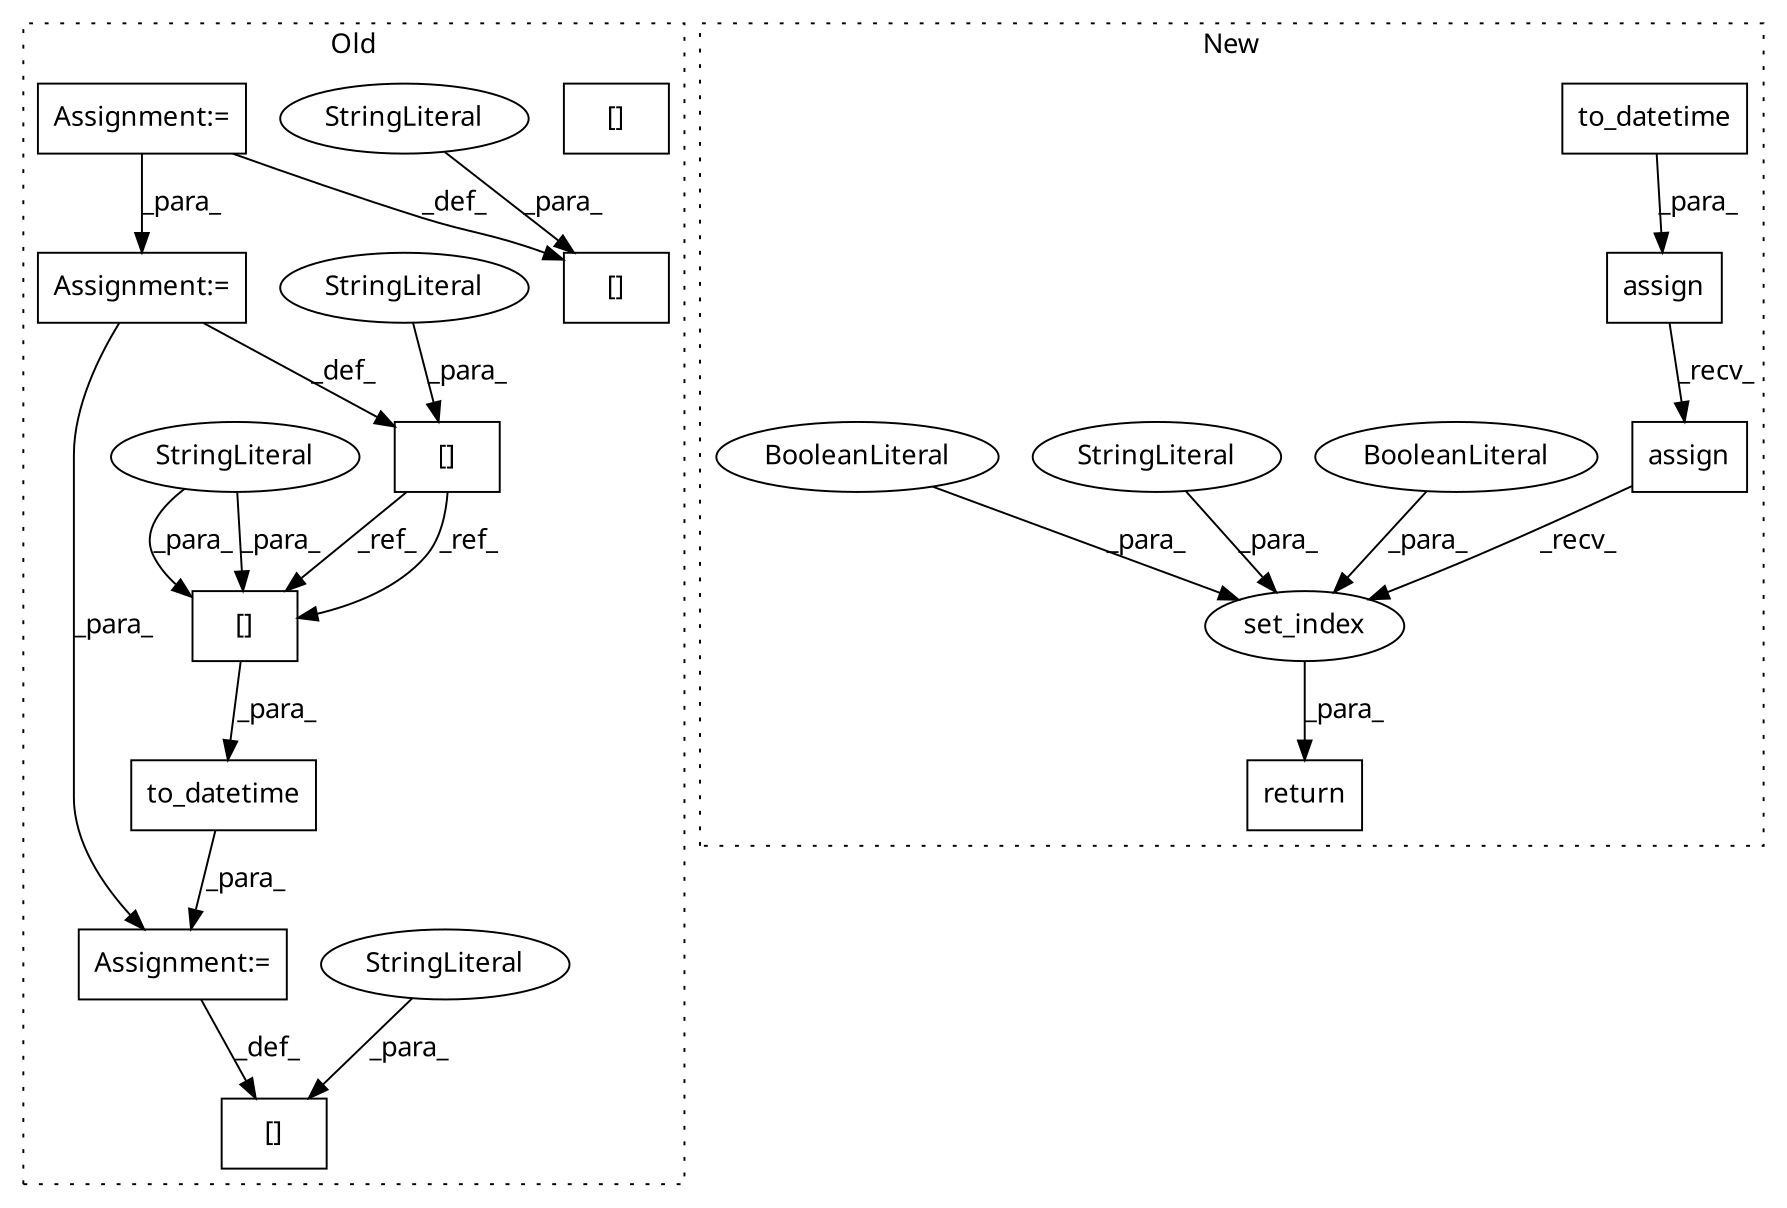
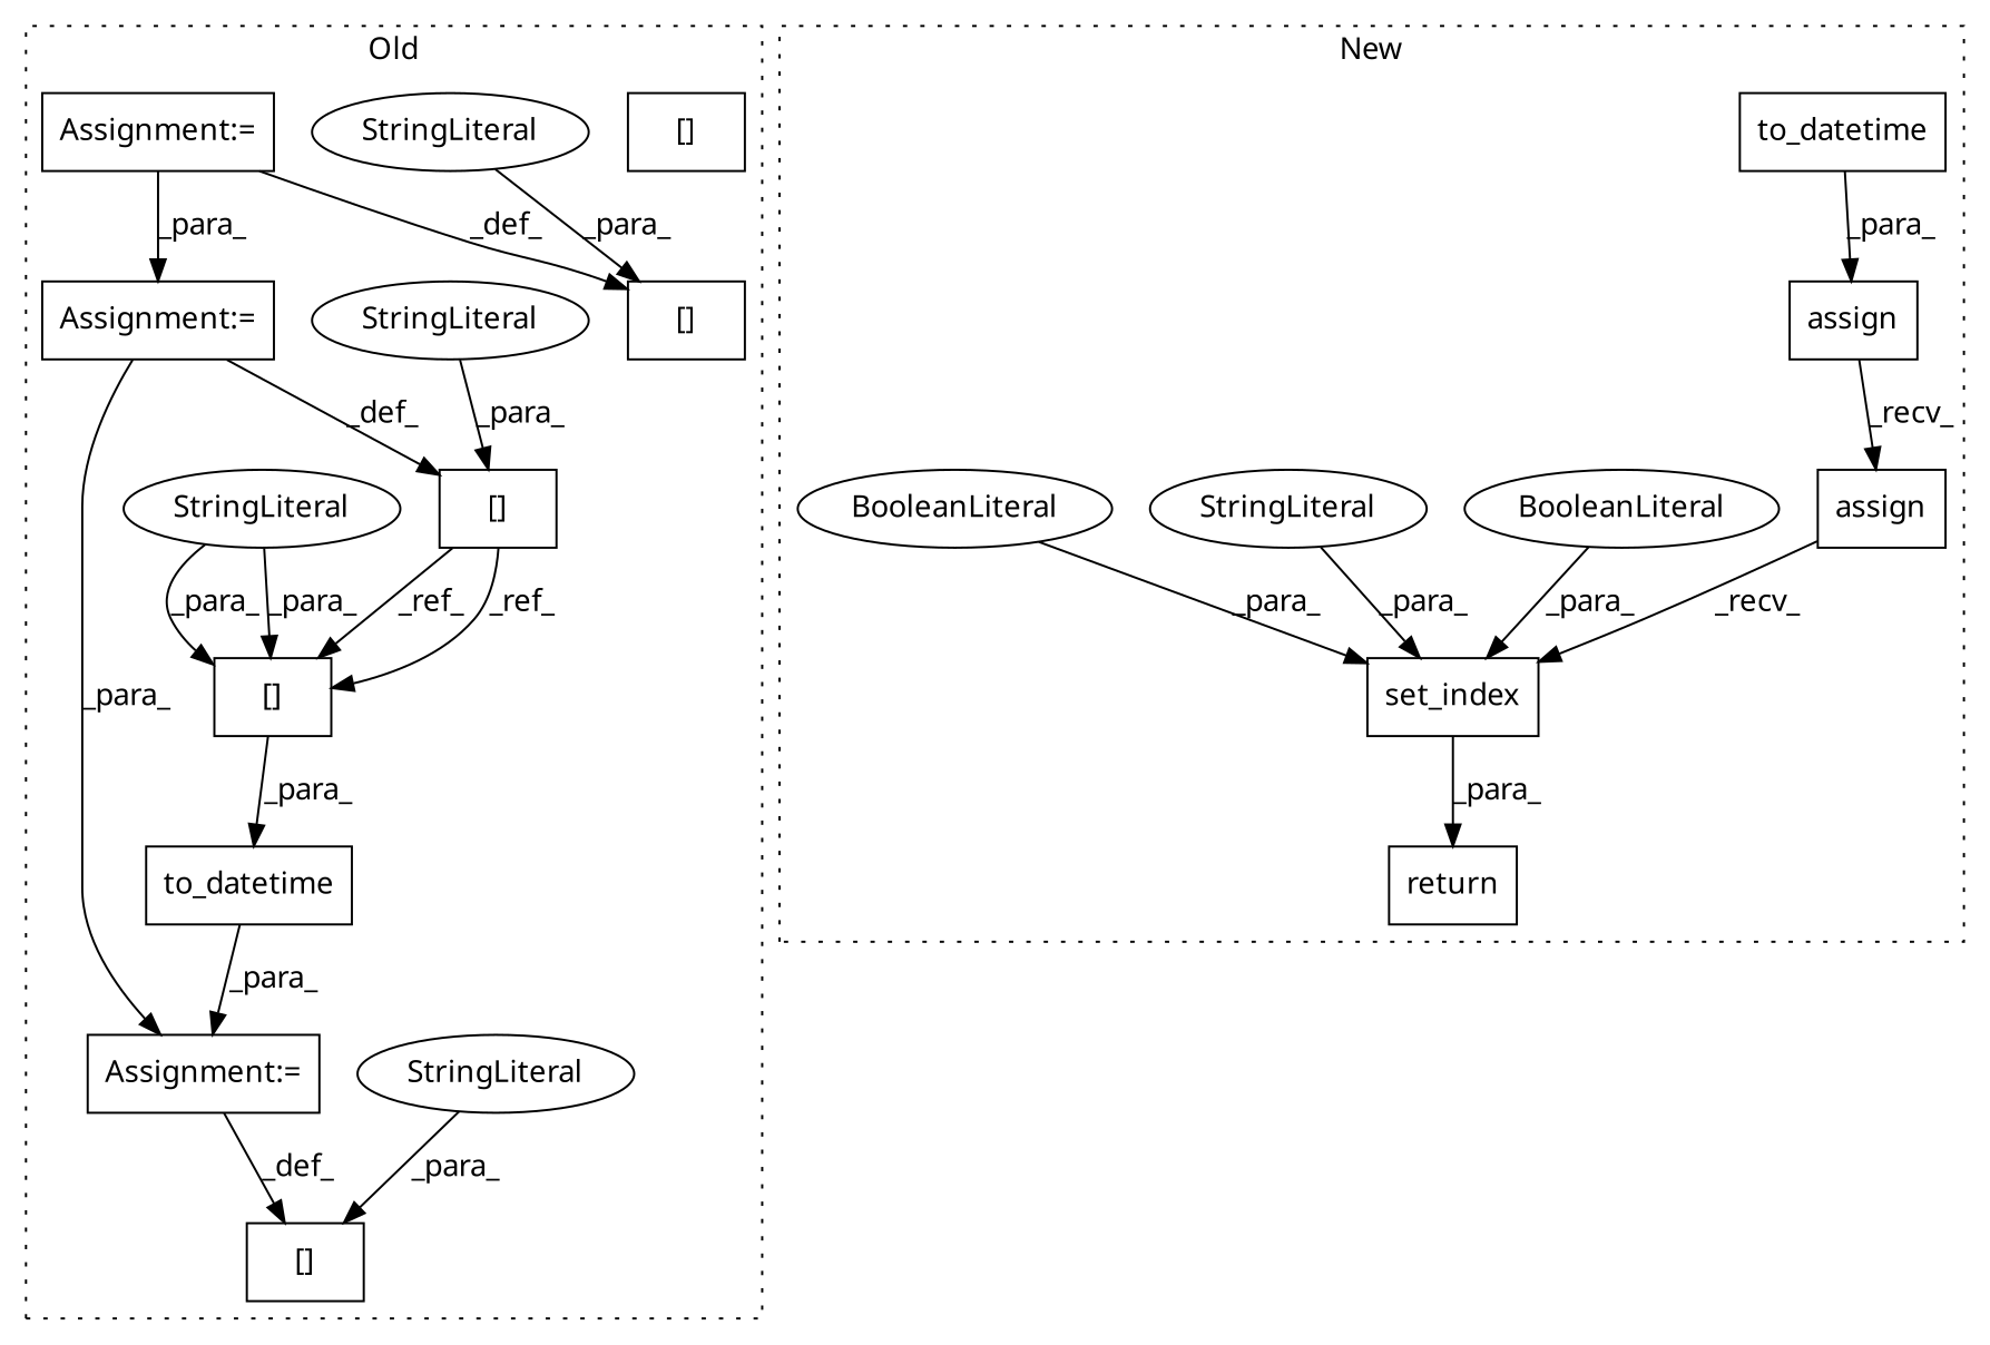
  digraph {
    fontname="Noto Sans"
    node [a=32 l="5,1" s="4214,4225" shape=box fontname="Noto Sans"]
    edge [fontname="Noto Sans"]
    n1 [l="12,1" label=to_datetime s="4202,4226"]
    n2 [a=7 l=1 label="Assignment:=" s=4194]
    n3 [a=2 label="[]"]
    n4 [a=45 l=6 label=StringLiteral s=4219 shape=ellipse]
    n5 [a=2 label="[]" s="4281,4292"]
    n6 [a=45 l=6 label=StringLiteral s=4286 shape=ellipse]
    n7 [a=7 l=1 label="Assignment:=" s=4090]
    n8 [a=2 label="[]" s="4105,4122"]
    n9 [a=45 l=12 label=StringLiteral s=4110 shape=ellipse]
    n10 [a=2 label="[]" s="4078,4089"]
    n11 [a=45 l=6 label=StringLiteral s=4083 shape=ellipse]
    n12 [a=7 l=1 label="Assignment:=" s=4123]
    n13 [a=2 label="[]"]
    n14 [l="7,1" label=assign s="4036,4116"]
    n15 [l="12,1" label=to_datetime s="4050,4115"]
-   n16 [l="10,1" label=set_index s="4229,4257" shape=ellipse]
+   n16 [l="10,1" label=set_index s="4229,4257"]
    n17 [a=9 l=5 label=BooleanLiteral s=4246 shape=ellipse]
    n18 [a=45 l=6 label=StringLiteral s=4239 shape=ellipse]
    n19 [a=41 l=7 label=return s=4959]
    n20 [a=9 l=5 label=BooleanLiteral s=4252 shape=ellipse]
    n21 [l="7,1" label=assign s="4118,4137"]
    subgraph cluster_1 {
      label=Old
      style=dotted
      n1
      n2
      n3
      n4
      n5
      n6
      n7
      n8
      n9
      n10
      n11
      n12
      n13
    }
    subgraph cluster_2 {
      label=New
      style=dotted
      n14
      n15
      n16
      n17
      n18
      n19
      n20
      n21
    }
    n1 -> n2 [label=_para_]
    n2 -> n5 [label=_def_]
    n4 -> n13 [label=_para_]
    n4 -> n13 [label=_para_]
    n6 -> n5 [label=_para_]
    n7 -> n10 [label=_def_]
    n7 -> n12 [label=_para_]
    n8 -> n13 [label=_ref_]
    n8 -> n13 [label=_ref_]
    n9 -> n8 [label=_para_]
    n11 -> n10 [label=_para_]
    n12 -> n2 [label=_para_]
    n12 -> n8 [label=_def_]
    n13 -> n1 [label=_para_]
    n14 -> n21 [label=_recv_]
    n15 -> n14 [label=_para_]
    n16 -> n19 [label=_para_]
    n17 -> n16 [label=_para_]
    n18 -> n16 [label=_para_]
    n20 -> n16 [label=_para_]
    n21 -> n16 [label=_recv_]
  }
